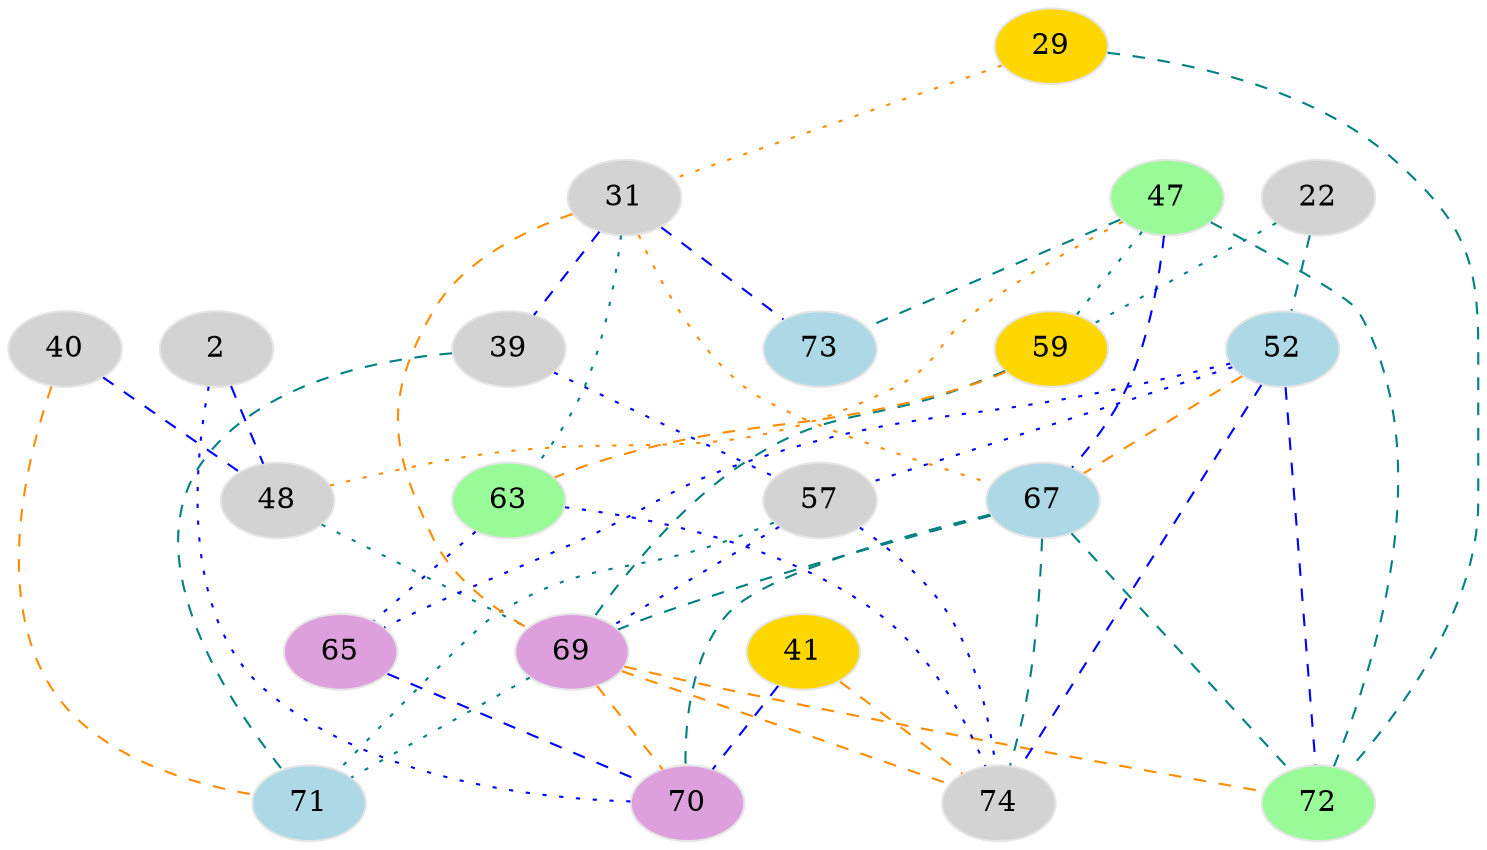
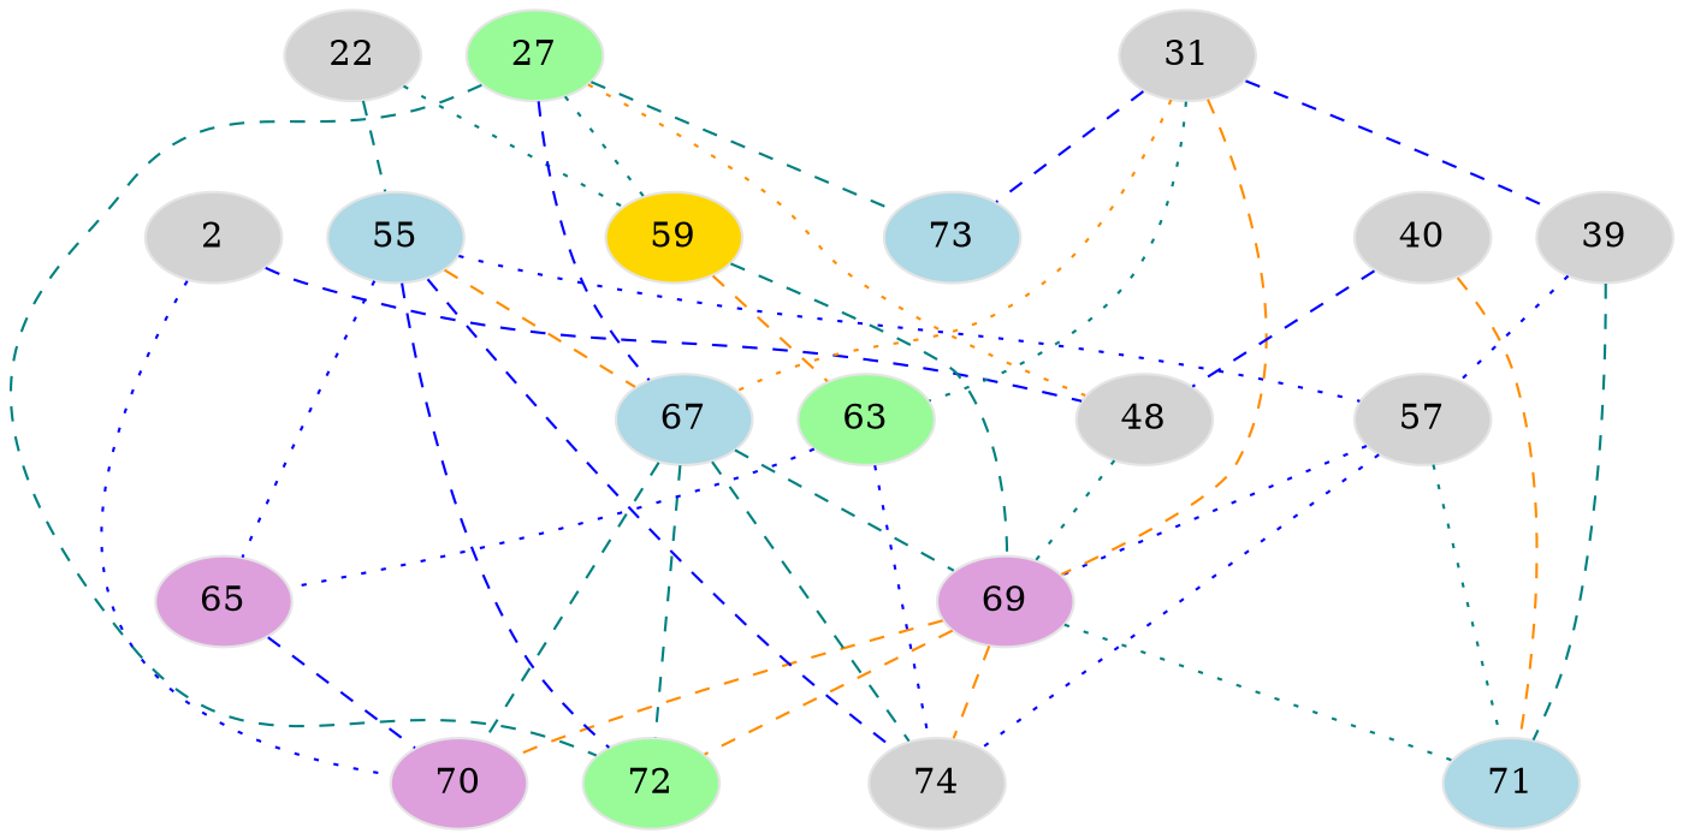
  graph {
    node [color=gray90 fillcolor=lightgrey style=filled]
    edge [color=blue style=dashed]
    48 [super="+14+46"]
    69 [fillcolor=plum super="+24+49+45+58+38"]
    2
    70 [fillcolor=plum super="+66+9"]
-   52 [fillcolor=lightblue super="+36+3"]
+   52 [fillcolor=lightblue super="+36+3" label=55]
    72 [fillcolor=palegreen super="+64+54"]
    67 [fillcolor=lightblue super="+7+23+62+33+37"]
    57 [super="+53+18"]
    74 [super="+11+68+50+56"]
    65 [fillcolor=plum super="+61"]
    22
    59 [fillcolor=gold super="+44"]
    63 [fillcolor=palegreen super="+34"]
    31 [super="+17"]
    39 [super="+25"]
    73 [fillcolor=lightblue]
-   29 [fillcolor=gold]
    71 [fillcolor=lightblue super="+51"]
    40
-   41 [fillcolor=gold]
-   47 [fillcolor=palegreen super="+28+13"]
+   47 [fillcolor=palegreen super="+28+13" label=27]
    48 -- 69 [color=teal style=dotted weight=2]
    69 -- 70 [color=darkorange]
    69 -- 72 [color=darkorange weight=4]
    69 -- 74 [color=darkorange weight=6]
    69 -- 71 [color=teal style=dotted]
    2 -- 48
    2 -- 70 [style=dotted weight=2]
    52 -- 72
    52 -- 67 [color=darkorange weight=3]
    52 -- 57 [style=dotted weight=2]
    52 -- 74 [weight=3]
    52 -- 65 [style=dotted]
    67 -- 69 [color=teal weight=2]
    67 -- 70 [color=teal weight=4]
    67 -- 72 [color=teal]
    67 -- 74 [color=teal weight=4]
    57 -- 69 [style=dotted weight=6]
    57 -- 74 [style=dotted weight=2]
    57 -- 71 [color=teal style=dotted]
    65 -- 70
    22 -- 52 [color=teal]
    22 -- 59 [color=teal style=dotted]
    59 -- 69 [color=teal]
    59 -- 63 [color=darkorange]
    63 -- 74 [style=dotted]
    63 -- 65 [style=dotted]
    31 -- 69 [color=darkorange weight=3]
    31 -- 67 [color=darkorange style=dotted weight=3]
    31 -- 63 [color=teal style=dotted weight=3]
    31 -- 39 [weight=3]
    31 -- 73
    39 -- 57 [style=dotted weight=2]
    39 -- 71 [color=teal]
-   29 -- 72 [color=teal]
-   29 -- 31 [color=darkorange style=dotted]
    40 -- 48 [weight=2]
    40 -- 71 [color=darkorange]
-   41 -- 70
-   41 -- 74 [color=darkorange]
    47 -- 48 [color=darkorange style=dotted]
    47 -- 72 [color=teal weight=4]
    47 -- 67 [weight=4]
    47 -- 59 [color=teal style=dotted]
    47 -- 73 [color=teal]
  }
